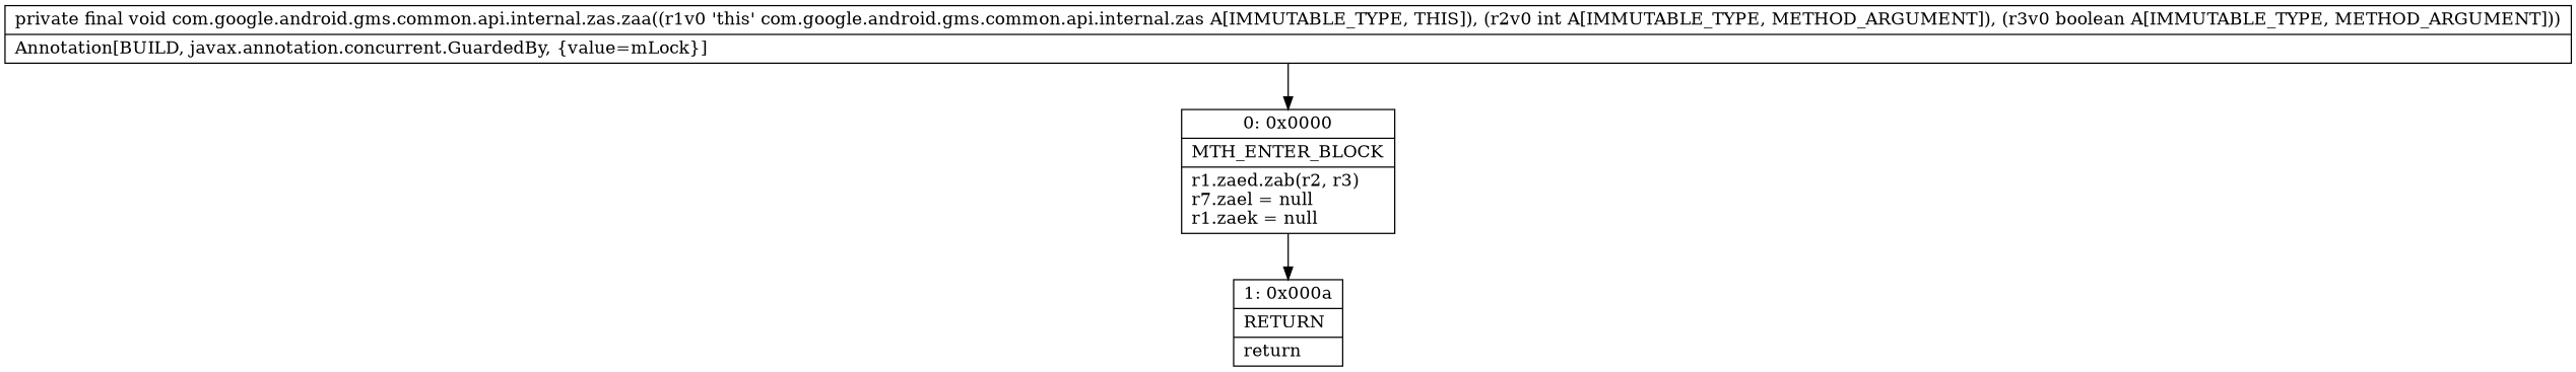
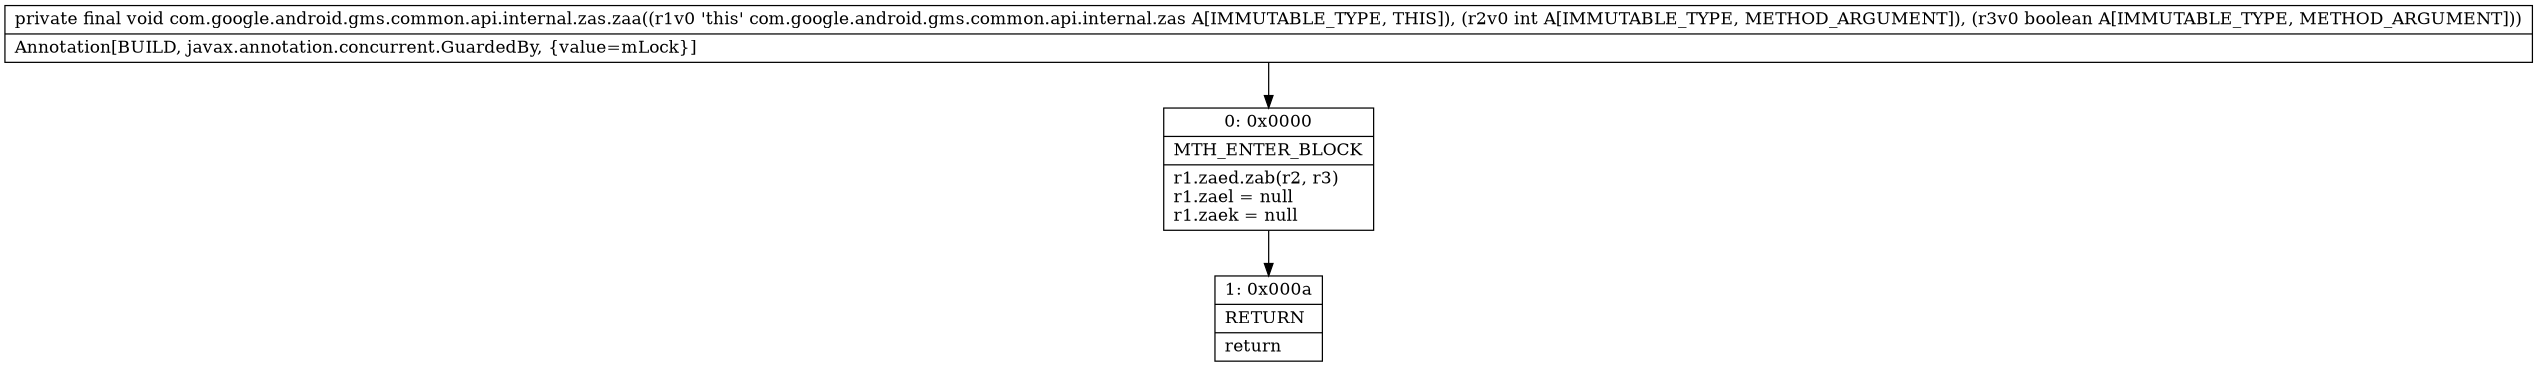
  digraph {
    node [shape=record]
-   n1 [label="{0\:\ 0x0000|MTH_ENTER_BLOCK\l|r1.zaed.zab(r2, r3)\lr7.zael = null\lr1.zaek = null\l}"]
+   n1 [label="{0\:\ 0x0000|MTH_ENTER_BLOCK\l|r1.zaed.zab(r2, r3)\lr1.zael = null\lr1.zaek = null\l}"]
    n2 [label="{1\:\ 0x000a|RETURN\l|return\l}"]
    n3 [label="{private final void com.google.android.gms.common.api.internal.zas.zaa((r1v0 'this' com.google.android.gms.common.api.internal.zas A[IMMUTABLE_TYPE, THIS]), (r2v0 int A[IMMUTABLE_TYPE, METHOD_ARGUMENT]), (r3v0 boolean A[IMMUTABLE_TYPE, METHOD_ARGUMENT]))  | Annotation[BUILD, javax.annotation.concurrent.GuardedBy, \{value=mLock\}]\l}"]
    n1 -> n2
    n3 -> n1
  }
